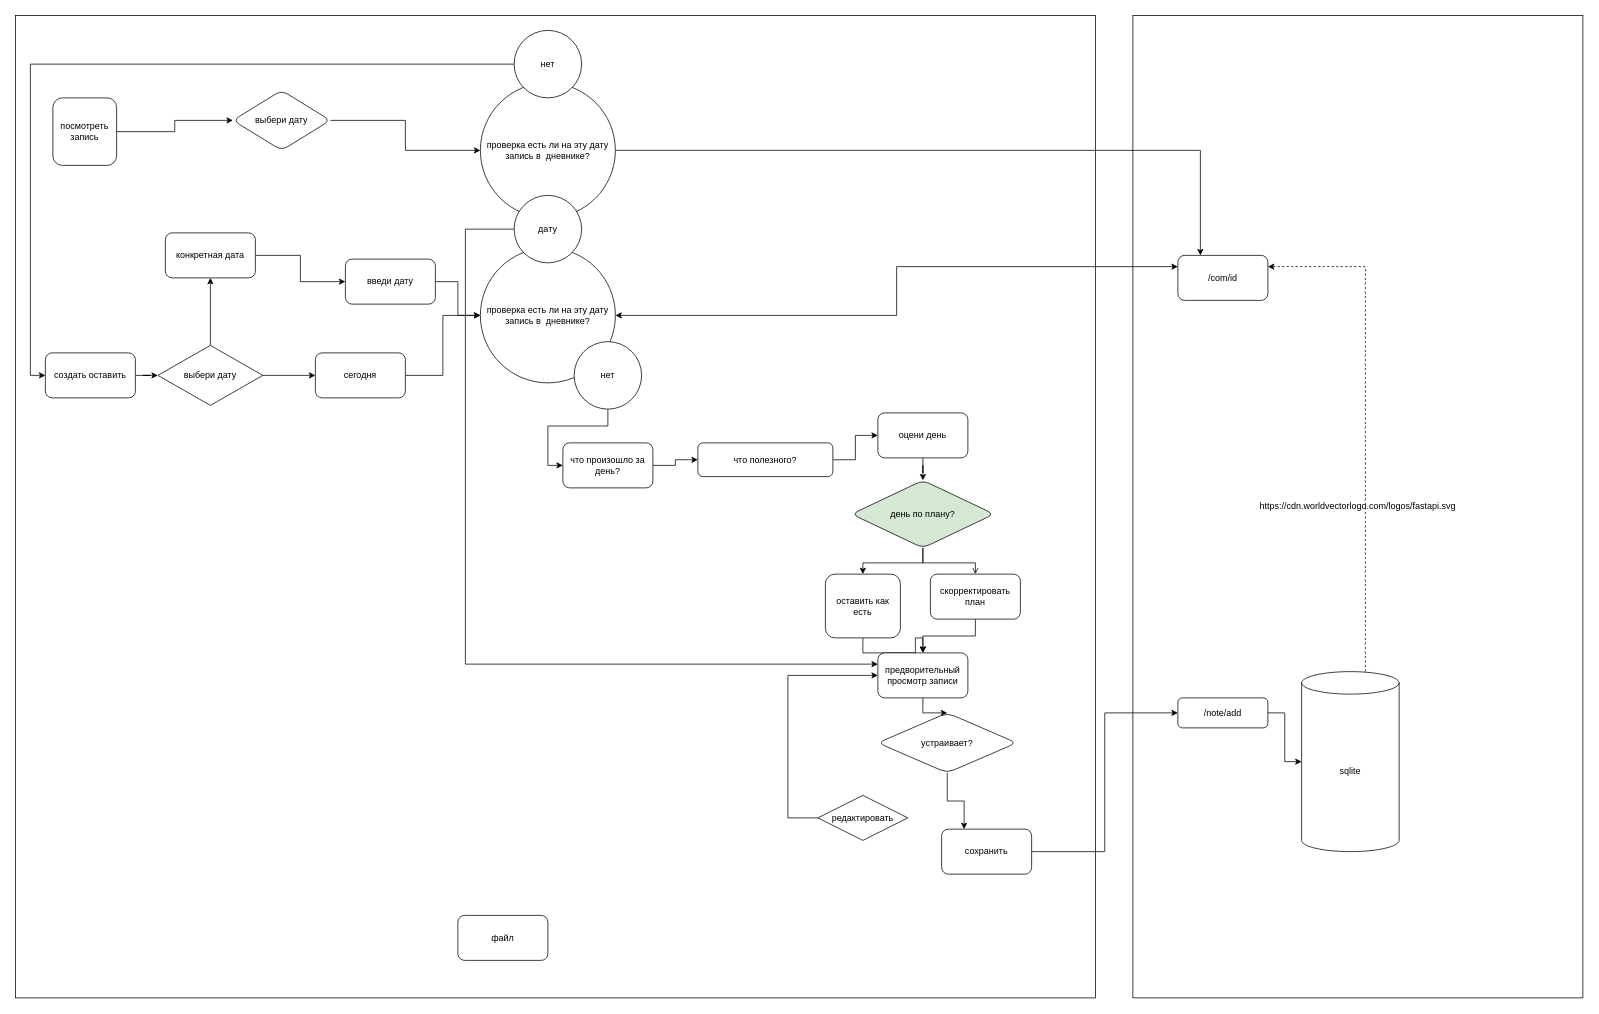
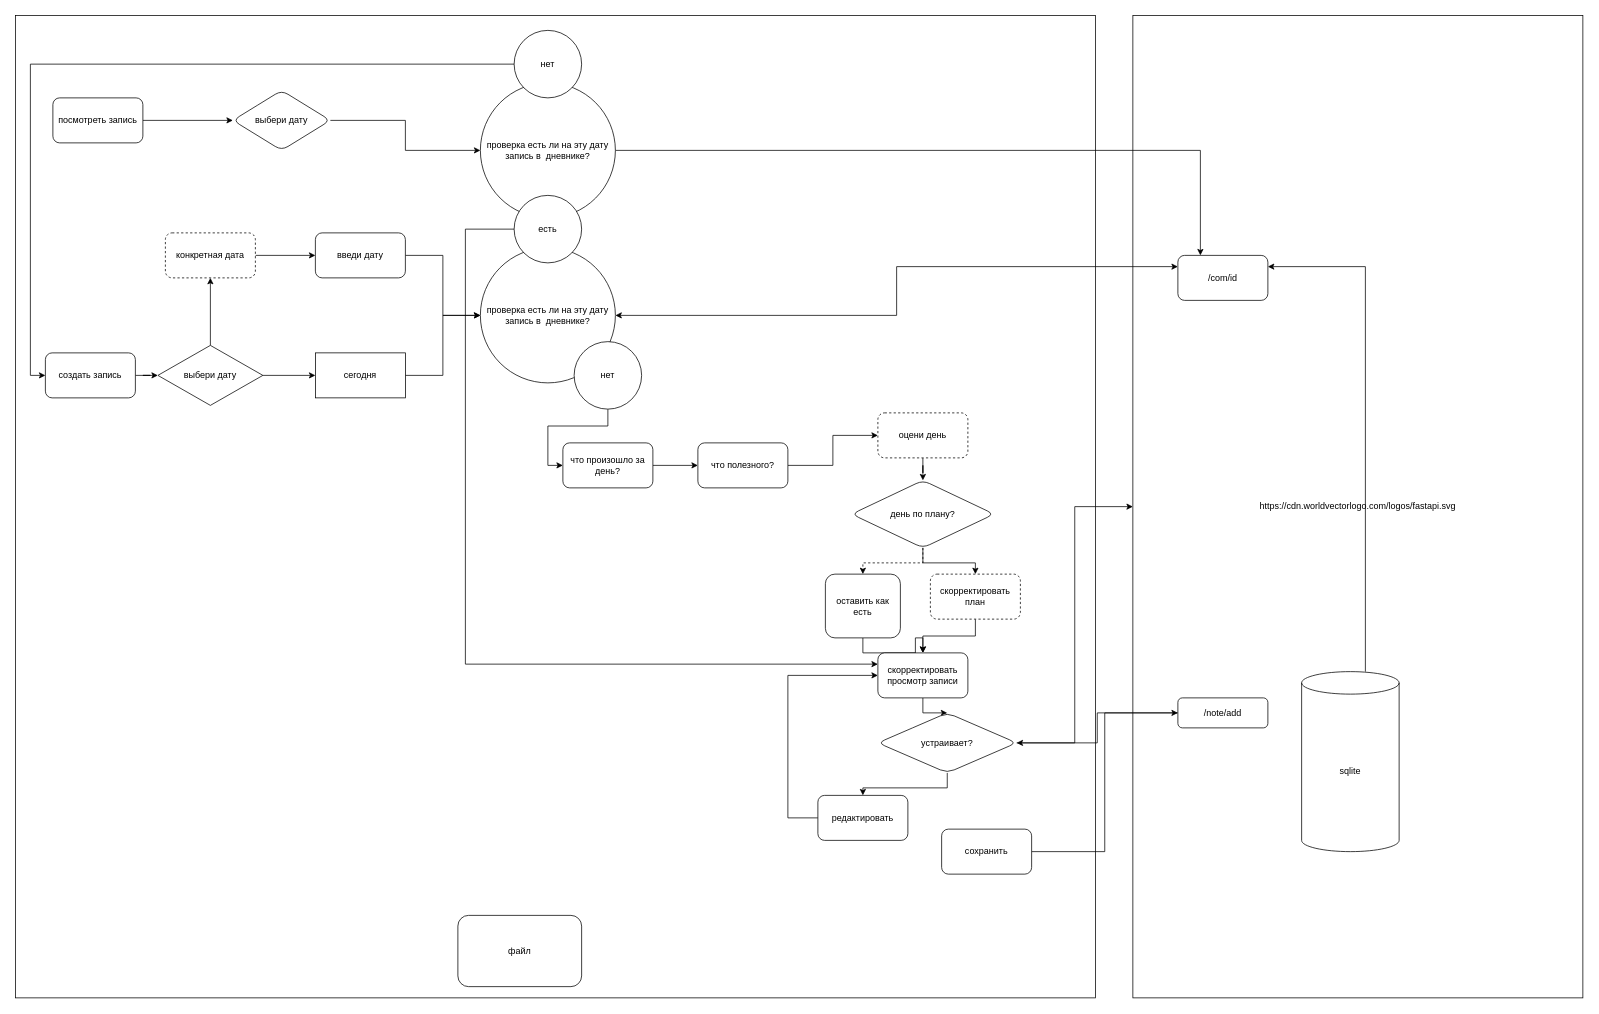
  <mxCell id="0" />
  <mxCell id="1" parent="0" />
  <mxCell id="2" value="https://cdn.worldvectorlogo.com/logos/fastapi.svg" style="rounded=0;whiteSpace=wrap;html=1;" vertex="1" parent="1"><mxGeometry x="1510" y="20" width="600" height="1310" as="geometry" /></mxCell>
  <mxCell id="3" value="" style="rounded=0;whiteSpace=wrap;html=1;" vertex="1" parent="1"><mxGeometry x="20" y="20" width="1440" height="1310" as="geometry" /></mxCell>
  <mxCell id="4" value="" style="edgeStyle=orthogonalEdgeStyle;rounded=0;orthogonalLoop=1;jettySize=auto;html=1;" edge="1" parent="1" source="5" target="18"><mxGeometry relative="1" as="geometry" /></mxCell>
  <mxCell id="5" value="что произошло за день?" style="rounded=1;whiteSpace=wrap;html=1;" vertex="1" parent="1"><mxGeometry x="750" y="590" width="120" height="60" as="geometry" /></mxCell>
  <mxCell id="6" style="edgeStyle=orthogonalEdgeStyle;rounded=0;orthogonalLoop=1;jettySize=auto;html=1;entryX=0;entryY=0.5;entryDx=0;entryDy=0;" edge="1" parent="1" source="7" target="10"><mxGeometry relative="1" as="geometry" /></mxCell>
- <mxCell id="7" value="создать оставить" style="rounded=1;whiteSpace=wrap;html=1;" vertex="1" parent="1"><mxGeometry x="60" y="470" width="120" height="60" as="geometry" /></mxCell>
+ <mxCell id="7" value="создать запись" style="rounded=1;whiteSpace=wrap;html=1;" vertex="1" parent="1"><mxGeometry x="60" y="470" width="120" height="60" as="geometry" /></mxCell>
  <mxCell id="8" value="" style="edgeStyle=orthogonalEdgeStyle;rounded=0;orthogonalLoop=1;jettySize=auto;html=1;" edge="1" parent="1" source="10" target="12"><mxGeometry relative="1" as="geometry" /></mxCell>
  <mxCell id="9" value="" style="edgeStyle=orthogonalEdgeStyle;rounded=0;orthogonalLoop=1;jettySize=auto;html=1;" edge="1" parent="1" source="10" target="14"><mxGeometry relative="1" as="geometry" /></mxCell>
  <mxCell id="10" value="выбери дату" style="rhombus;whiteSpace=wrap;html=1;" vertex="1" parent="1"><mxGeometry x="210" y="460" width="140" height="80" as="geometry" /></mxCell>
  <mxCell id="11" value="" style="edgeStyle=orthogonalEdgeStyle;rounded=0;orthogonalLoop=1;jettySize=auto;html=1;" edge="1" parent="1" source="12" target="16"><mxGeometry relative="1" as="geometry" /></mxCell>
- <mxCell id="12" value="конкретная дата" style="rounded=1;whiteSpace=wrap;html=1;" vertex="1" parent="1"><mxGeometry x="220" y="310" width="120" height="60" as="geometry" /></mxCell>
+ <mxCell id="12" value="конкретная дата" style="rounded=1;whiteSpace=wrap;html=1;dashed=1;" vertex="1" parent="1"><mxGeometry x="220" y="310" width="120" height="60" as="geometry" /></mxCell>
  <mxCell id="13" style="edgeStyle=orthogonalEdgeStyle;rounded=0;orthogonalLoop=1;jettySize=auto;html=1;entryX=0;entryY=0.5;entryDx=0;entryDy=0;" edge="1" parent="1" source="14" target="48"><mxGeometry relative="1" as="geometry" /></mxCell>
- <mxCell id="14" value="сегодня" style="rounded=1;whiteSpace=wrap;html=1;" vertex="1" parent="1"><mxGeometry x="420" y="470" width="120" height="60" as="geometry" /></mxCell>
+ <mxCell id="14" value="сегодня" style="whiteSpace=wrap;html=1;rounded=0;" vertex="1" parent="1"><mxGeometry x="420" y="470" width="120" height="60" as="geometry" /></mxCell>
  <mxCell id="15" style="edgeStyle=orthogonalEdgeStyle;rounded=0;orthogonalLoop=1;jettySize=auto;html=1;entryX=0;entryY=0.5;entryDx=0;entryDy=0;" edge="1" parent="1" source="16" target="48"><mxGeometry relative="1" as="geometry" /></mxCell>
- <mxCell id="16" value="введи дату" style="rounded=1;whiteSpace=wrap;html=1;" vertex="1" parent="1"><mxGeometry x="460" y="345" width="120" height="60" as="geometry" /></mxCell>
+ <mxCell id="16" value="введи дату" style="rounded=1;whiteSpace=wrap;html=1;" vertex="1" parent="1"><mxGeometry x="420" y="310" width="120" height="60" as="geometry" /></mxCell>
  <mxCell id="17" value="" style="edgeStyle=orthogonalEdgeStyle;rounded=0;orthogonalLoop=1;jettySize=auto;html=1;" edge="1" parent="1" source="18" target="20"><mxGeometry relative="1" as="geometry" /></mxCell>
- <mxCell id="18" value="что полезного?" style="rounded=1;whiteSpace=wrap;html=1;" vertex="1" parent="1"><mxGeometry x="930" y="590" width="180" height="45" as="geometry" /></mxCell>
+ <mxCell id="18" value="что полезного?" style="rounded=1;whiteSpace=wrap;html=1;" vertex="1" parent="1"><mxGeometry x="930" y="590" width="120" height="60" as="geometry" /></mxCell>
  <mxCell id="19" value="" style="edgeStyle=orthogonalEdgeStyle;rounded=0;orthogonalLoop=1;jettySize=auto;html=1;" edge="1" parent="1" source="20" target="23"><mxGeometry relative="1" as="geometry" /></mxCell>
- <mxCell id="20" value="&lt;div&gt;оцени день&lt;/div&gt;" style="rounded=1;whiteSpace=wrap;html=1;" vertex="1" parent="1"><mxGeometry x="1170" y="550" width="120" height="60" as="geometry" /></mxCell>
- <mxCell id="21" value="" style="edgeStyle=orthogonalEdgeStyle;rounded=0;orthogonalLoop=1;jettySize=auto;html=1;endArrow=open;" edge="1" parent="1" source="23" target="25"><mxGeometry relative="1" as="geometry" /></mxCell>
- <mxCell id="22" value="" style="edgeStyle=orthogonalEdgeStyle;rounded=0;orthogonalLoop=1;jettySize=auto;html=1;" edge="1" parent="1" source="23" target="27"><mxGeometry relative="1" as="geometry" /></mxCell>
- <mxCell id="23" value="день по плану?" style="rhombus;whiteSpace=wrap;html=1;rounded=1;fillColor=#d5e8d4;" vertex="1" parent="1"><mxGeometry x="1135" y="640" width="190" height="90" as="geometry" /></mxCell>
+ <mxCell id="20" value="&lt;div&gt;оцени день&lt;/div&gt;" style="rounded=1;whiteSpace=wrap;html=1;dashed=1;" vertex="1" parent="1"><mxGeometry x="1170" y="550" width="120" height="60" as="geometry" /></mxCell>
+ <mxCell id="21" value="" style="edgeStyle=orthogonalEdgeStyle;rounded=0;orthogonalLoop=1;jettySize=auto;html=1;" edge="1" parent="1" source="23" target="25"><mxGeometry relative="1" as="geometry" /></mxCell>
+ <mxCell id="22" value="" style="edgeStyle=orthogonalEdgeStyle;rounded=0;orthogonalLoop=1;jettySize=auto;html=1;dashed=1;" edge="1" parent="1" source="23" target="27"><mxGeometry relative="1" as="geometry" /></mxCell>
+ <mxCell id="23" value="день по плану?" style="rhombus;whiteSpace=wrap;html=1;rounded=1;" vertex="1" parent="1"><mxGeometry x="1135" y="640" width="190" height="90" as="geometry" /></mxCell>
  <mxCell id="24" style="edgeStyle=orthogonalEdgeStyle;rounded=0;orthogonalLoop=1;jettySize=auto;html=1;entryX=0.5;entryY=0;entryDx=0;entryDy=0;" edge="1" parent="1" source="25" target="29"><mxGeometry relative="1" as="geometry" /></mxCell>
- <mxCell id="25" value="скорректировать план" style="whiteSpace=wrap;html=1;rounded=1;" vertex="1" parent="1"><mxGeometry x="1240" y="765" width="120" height="60" as="geometry" /></mxCell>
+ <mxCell id="25" value="скорректировать план" style="whiteSpace=wrap;html=1;rounded=1;dashed=1;" vertex="1" parent="1"><mxGeometry x="1240" y="765" width="120" height="60" as="geometry" /></mxCell>
  <mxCell id="26" value="" style="edgeStyle=orthogonalEdgeStyle;rounded=0;orthogonalLoop=1;jettySize=auto;html=1;" edge="1" parent="1" source="27" target="29"><mxGeometry relative="1" as="geometry" /></mxCell>
  <mxCell id="27" value="&lt;div&gt;оставить как есть&lt;/div&gt;" style="rounded=1;whiteSpace=wrap;html=1;" vertex="1" parent="1"><mxGeometry x="1100" y="765" width="100" height="85" as="geometry" /></mxCell>
  <mxCell id="28" value="" style="edgeStyle=orthogonalEdgeStyle;rounded=0;orthogonalLoop=1;jettySize=auto;html=1;" edge="1" parent="1" source="29" target="46"><mxGeometry relative="1" as="geometry" /></mxCell>
- <mxCell id="29" value="&lt;div&gt;предворительный просмотр записи&lt;/div&gt;" style="whiteSpace=wrap;html=1;rounded=1;" vertex="1" parent="1"><mxGeometry x="1170" y="870" width="120" height="60" as="geometry" /></mxCell>
- <mxCell id="30" value="файл" style="rounded=1;whiteSpace=wrap;html=1;" vertex="1" parent="1"><mxGeometry x="610" y="1220" width="120" height="60" as="geometry" /></mxCell>
- <mxCell id="31" style="edgeStyle=orthogonalEdgeStyle;rounded=0;orthogonalLoop=1;jettySize=auto;html=1;entryX=0;entryY=0.5;entryDx=0;entryDy=0;entryPerimeter=0;" edge="1" parent="1" source="32" target="39"><mxGeometry relative="1" as="geometry" /></mxCell>
+ <mxCell id="29" value="&lt;div&gt;скорректировать просмотр записи&lt;/div&gt;" style="whiteSpace=wrap;html=1;rounded=1;" vertex="1" parent="1"><mxGeometry x="1170" y="870" width="120" height="60" as="geometry" /></mxCell>
+ <mxCell id="30" value="файл" style="rounded=1;whiteSpace=wrap;html=1;" vertex="1" parent="1"><mxGeometry x="610" y="1220" width="165" height="95" as="geometry" /></mxCell>
+ <mxCell id="31" style="edgeStyle=orthogonalEdgeStyle;rounded=0;orthogonalLoop=1;jettySize=auto;html=1;" edge="1" parent="1" source="32" target="46"><mxGeometry relative="1" as="geometry" /></mxCell>
  <mxCell id="32" value="/note/add" style="rounded=1;whiteSpace=wrap;html=1;" vertex="1" parent="1"><mxGeometry x="1570" y="930" width="120" height="40" as="geometry" /></mxCell>
  <mxCell id="33" value="" style="edgeStyle=orthogonalEdgeStyle;rounded=0;orthogonalLoop=1;jettySize=auto;html=1;" edge="1" parent="1" source="34" target="36"><mxGeometry relative="1" as="geometry" /></mxCell>
- <mxCell id="34" value="посмотреть запись" style="rounded=1;whiteSpace=wrap;html=1;" vertex="1" parent="1"><mxGeometry x="70" y="130" width="85" height="90" as="geometry" /></mxCell>
+ <mxCell id="34" value="посмотреть запись" style="rounded=1;whiteSpace=wrap;html=1;" vertex="1" parent="1"><mxGeometry x="70" y="130" width="120" height="60" as="geometry" /></mxCell>
  <mxCell id="35" style="edgeStyle=orthogonalEdgeStyle;rounded=0;orthogonalLoop=1;jettySize=auto;html=1;entryX=0;entryY=0.5;entryDx=0;entryDy=0;" edge="1" parent="1" source="36" target="53"><mxGeometry relative="1" as="geometry"><mxPoint x="510" y="760" as="targetPoint" /></mxGeometry></mxCell>
  <mxCell id="36" value="&lt;div&gt;выбери дату&lt;/div&gt;" style="rhombus;whiteSpace=wrap;html=1;rounded=1;" vertex="1" parent="1"><mxGeometry x="310" y="120" width="130" height="80" as="geometry" /></mxCell>
  <mxCell id="37" value="/com/id" style="rounded=1;whiteSpace=wrap;html=1;" vertex="1" parent="1"><mxGeometry x="1570" y="340" width="120" height="60" as="geometry" /></mxCell>
- <mxCell id="38" style="edgeStyle=orthogonalEdgeStyle;rounded=0;orthogonalLoop=1;jettySize=auto;html=1;entryX=1;entryY=0.25;entryDx=0;entryDy=0;dashed=1;" edge="1" parent="1" source="39" target="37"><mxGeometry relative="1" as="geometry"><Array as="points"><mxPoint x="1820" y="355" /></Array></mxGeometry></mxCell>
+ <mxCell id="38" style="edgeStyle=orthogonalEdgeStyle;rounded=0;orthogonalLoop=1;jettySize=auto;html=1;entryX=1;entryY=0.25;entryDx=0;entryDy=0;" edge="1" parent="1" source="39" target="37"><mxGeometry relative="1" as="geometry"><Array as="points"><mxPoint x="1820" y="355" /></Array></mxGeometry></mxCell>
  <mxCell id="39" value="sqlite" style="shape=cylinder3;whiteSpace=wrap;html=1;boundedLbl=1;backgroundOutline=1;size=15;" vertex="1" parent="1"><mxGeometry x="1735" y="895" width="130" height="240" as="geometry" /></mxCell>
  <mxCell id="40" style="edgeStyle=orthogonalEdgeStyle;rounded=0;orthogonalLoop=1;jettySize=auto;html=1;entryX=0;entryY=0.5;entryDx=0;entryDy=0;" edge="1" parent="1" source="41" target="32"><mxGeometry relative="1" as="geometry" /></mxCell>
  <mxCell id="41" value="сохранить" style="rounded=1;whiteSpace=wrap;html=1;" vertex="1" parent="1"><mxGeometry x="1255" y="1105" width="120" height="60" as="geometry" /></mxCell>
  <mxCell id="42" style="edgeStyle=orthogonalEdgeStyle;rounded=0;orthogonalLoop=1;jettySize=auto;html=1;entryX=0;entryY=0.5;entryDx=0;entryDy=0;" edge="1" parent="1" source="43" target="29"><mxGeometry relative="1" as="geometry"><Array as="points"><mxPoint x="1050" y="1090" /><mxPoint x="1050" y="900" /></Array></mxGeometry></mxCell>
- <mxCell id="43" value="редактировать" style="rhombus;whiteSpace=wrap;html=1;" vertex="1" parent="1"><mxGeometry x="1090" y="1060" width="120" height="60" as="geometry" /></mxCell>
- <mxCell id="45" style="edgeStyle=orthogonalEdgeStyle;rounded=0;orthogonalLoop=1;jettySize=auto;html=1;entryX=0.25;entryY=0;entryDx=0;entryDy=0;" edge="1" parent="1" source="46" target="41"><mxGeometry relative="1" as="geometry" /></mxCell>
+ <mxCell id="43" value="редактировать" style="rounded=1;whiteSpace=wrap;html=1;" vertex="1" parent="1"><mxGeometry x="1090" y="1060" width="120" height="60" as="geometry" /></mxCell>
+ <mxCell id="44" style="edgeStyle=orthogonalEdgeStyle;rounded=0;orthogonalLoop=1;jettySize=auto;html=1;entryX=0.5;entryY=0;entryDx=0;entryDy=0;" edge="1" parent="1" source="46" target="43"><mxGeometry relative="1" as="geometry" /></mxCell>
+ <mxCell id="45" style="edgeStyle=orthogonalEdgeStyle;rounded=0;orthogonalLoop=1;jettySize=auto;html=1;" edge="1" parent="1" source="46" target="2"><mxGeometry relative="1" as="geometry" /></mxCell>
  <mxCell id="46" value="устраивает?" style="rhombus;whiteSpace=wrap;html=1;rounded=1;" vertex="1" parent="1"><mxGeometry x="1170" y="950" width="185" height="80" as="geometry" /></mxCell>
  <mxCell id="47" style="edgeStyle=orthogonalEdgeStyle;rounded=0;orthogonalLoop=1;jettySize=auto;html=1;entryX=0;entryY=0.25;entryDx=0;entryDy=0;startArrow=classic;startFill=1;" edge="1" parent="1" source="48" target="37"><mxGeometry relative="1" as="geometry" /></mxCell>
  <mxCell id="48" value="проверка есть ли на эту дату запись в&amp;nbsp; дневнике?" style="ellipse;whiteSpace=wrap;html=1;aspect=fixed;" vertex="1" parent="1"><mxGeometry x="640" y="330" width="180" height="180" as="geometry" /></mxCell>
  <mxCell id="49" style="edgeStyle=orthogonalEdgeStyle;rounded=0;orthogonalLoop=1;jettySize=auto;html=1;entryX=0;entryY=0.5;entryDx=0;entryDy=0;" edge="1" parent="1" source="50" target="5"><mxGeometry relative="1" as="geometry" /></mxCell>
  <mxCell id="50" value="&lt;div&gt;нет&lt;/div&gt;" style="ellipse;whiteSpace=wrap;html=1;aspect=fixed;" vertex="1" parent="1"><mxGeometry x="765" y="455" width="90" height="90" as="geometry" /></mxCell>
  <mxCell id="51" style="edgeStyle=orthogonalEdgeStyle;rounded=0;orthogonalLoop=1;jettySize=auto;html=1;entryX=0;entryY=0.25;entryDx=0;entryDy=0;" edge="1" parent="1" source="54" target="29"><mxGeometry relative="1" as="geometry"><Array as="points"><mxPoint x="620" y="305" /><mxPoint x="620" y="885" /></Array></mxGeometry></mxCell>
  <mxCell id="52" style="edgeStyle=orthogonalEdgeStyle;rounded=0;orthogonalLoop=1;jettySize=auto;html=1;entryX=0.25;entryY=0;entryDx=0;entryDy=0;" edge="1" parent="1" source="53" target="37"><mxGeometry relative="1" as="geometry" /></mxCell>
  <mxCell id="53" value="проверка есть ли на эту дату запись в&amp;nbsp; дневнике?" style="ellipse;whiteSpace=wrap;html=1;aspect=fixed;" vertex="1" parent="1"><mxGeometry x="640" y="110" width="180" height="180" as="geometry" /></mxCell>
- <mxCell id="54" value="дату" style="ellipse;whiteSpace=wrap;html=1;aspect=fixed;" vertex="1" parent="1"><mxGeometry x="685" y="260" width="90" height="90" as="geometry" /></mxCell>
+ <mxCell id="54" value="есть" style="ellipse;whiteSpace=wrap;html=1;aspect=fixed;" vertex="1" parent="1"><mxGeometry x="685" y="260" width="90" height="90" as="geometry" /></mxCell>
  <mxCell id="55" style="edgeStyle=orthogonalEdgeStyle;rounded=0;orthogonalLoop=1;jettySize=auto;html=1;entryX=0;entryY=0.5;entryDx=0;entryDy=0;" edge="1" parent="1" source="56" target="7"><mxGeometry relative="1" as="geometry" /></mxCell>
  <mxCell id="56" value="&lt;div&gt;нет&lt;/div&gt;" style="ellipse;whiteSpace=wrap;html=1;aspect=fixed;" vertex="1" parent="1"><mxGeometry x="685" y="40" width="90" height="90" as="geometry" /></mxCell>
  <mxCell id="57" value="" style="shape=image;verticalLabelPosition=bottom;labelBackgroundColor=default;verticalAlign=top;aspect=fixed;imageAspect=0;image=https://upload.wikimedia.org/wikipedia/commons/thumb/8/82/Telegram_logo.svg/2048px-Telegram_logo.svg.png;" vertex="1" parent="1"><mxGeometry x="120" y="750" width="300" height="300" as="geometry" /></mxCell>
  <mxCell id="58" value="" style="shape=image;verticalLabelPosition=bottom;labelBackgroundColor=default;verticalAlign=top;aspect=fixed;imageAspect=0;image=https://cdn.worldvectorlogo.com/logos/fastapi.svg;" vertex="1" parent="1"><mxGeometry x="1810" y="90" width="220" height="220" as="geometry" /></mxCell>
